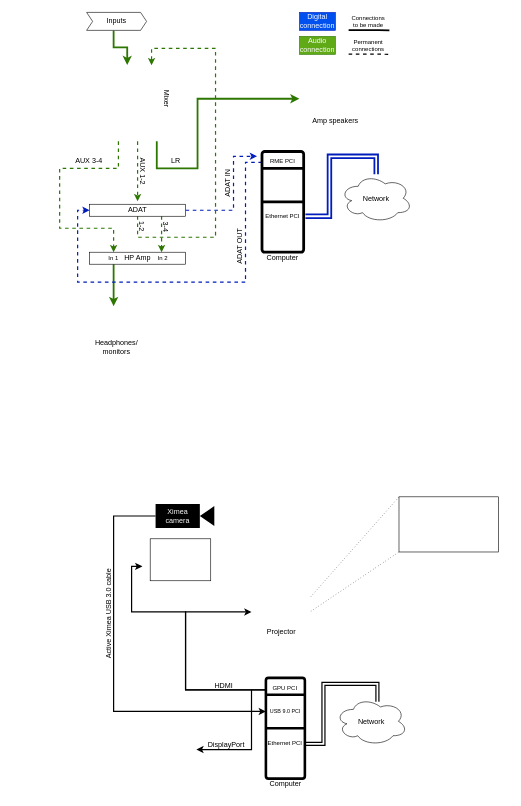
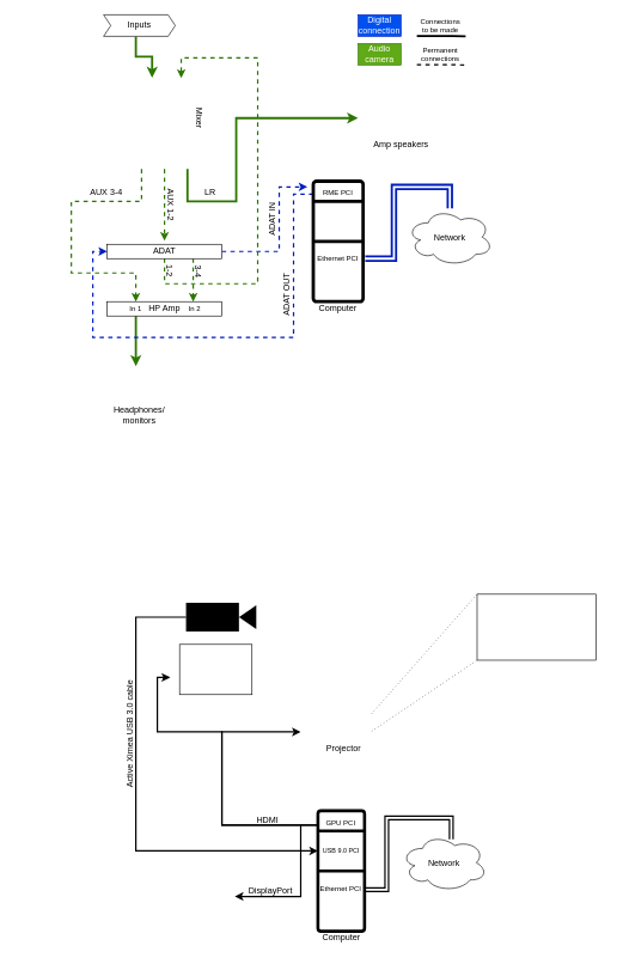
  <mxCell id="0" />
  <mxCell id="1" parent="0" />
  <mxCell id="2" value="" style="endArrow=none;dashed=1;html=1;rounded=0;fontColor=#000000;exitX=1;exitY=0.25;exitDx=0;exitDy=0;entryX=0;entryY=0;entryDx=0;entryDy=0;dashPattern=1 4;" parent="1" source="38" target="51" edge="1"><mxGeometry width="50" height="50" relative="1" as="geometry"><mxPoint x="499" y="975" as="sourcePoint" /><mxPoint x="569" y="870" as="targetPoint" /></mxGeometry></mxCell>
  <mxCell id="3" style="edgeStyle=orthogonalEdgeStyle;rounded=0;orthogonalLoop=1;jettySize=auto;html=1;exitX=0.25;exitY=1;exitDx=0;exitDy=0;entryX=0.25;entryY=0;entryDx=0;entryDy=0;fillColor=#60a917;strokeColor=#2D7600;dashed=1;strokeWidth=2;" parent="1" source="60" target="11" edge="1"><mxGeometry relative="1" as="geometry"><Array as="points"><mxPoint x="197" y="280" /><mxPoint x="99" y="280" /><mxPoint x="99" y="380" /><mxPoint x="189" y="380" /></Array></mxGeometry></mxCell>
  <mxCell id="4" style="edgeStyle=orthogonalEdgeStyle;rounded=0;orthogonalLoop=1;jettySize=auto;html=1;exitX=0.5;exitY=1;exitDx=0;exitDy=0;entryX=0.5;entryY=0;entryDx=0;entryDy=0;fillColor=#60a917;strokeColor=#2D7600;dashed=1;strokeWidth=2;" parent="1" source="60" target="14" edge="1"><mxGeometry relative="1" as="geometry" /></mxCell>
  <mxCell id="5" style="edgeStyle=orthogonalEdgeStyle;rounded=0;orthogonalLoop=1;jettySize=auto;html=1;fillColor=#60a917;strokeColor=#2D7600;exitX=0.75;exitY=1;exitDx=0;exitDy=0;strokeWidth=3;" parent="1" source="60" target="25" edge="1"><mxGeometry relative="1" as="geometry"><Array as="points"><mxPoint x="261" y="280" /><mxPoint x="329" y="280" /><mxPoint x="329" y="164" /></Array></mxGeometry></mxCell>
  <mxCell id="6" style="edgeStyle=orthogonalEdgeStyle;rounded=0;orthogonalLoop=1;jettySize=auto;html=1;exitX=1;exitY=0.5;exitDx=0;exitDy=0;fillColor=#0050ef;strokeColor=#001DBC;dashed=1;strokeWidth=2;" parent="1" source="9" target="73" edge="1"><mxGeometry relative="1" as="geometry"><Array as="points"><mxPoint x="389" y="350" /><mxPoint x="389" y="260" /></Array><mxPoint x="469" y="250" as="targetPoint" /></mxGeometry></mxCell>
  <mxCell id="7" style="edgeStyle=orthogonalEdgeStyle;rounded=0;orthogonalLoop=1;jettySize=auto;html=1;exitX=0.75;exitY=1;exitDx=0;exitDy=0;entryX=0.75;entryY=0;entryDx=0;entryDy=0;fillColor=#60a917;strokeColor=#2D7600;dashed=1;strokeWidth=2;" parent="1" source="9" target="11" edge="1"><mxGeometry relative="1" as="geometry" /></mxCell>
  <mxCell id="8" style="edgeStyle=orthogonalEdgeStyle;rounded=0;orthogonalLoop=1;jettySize=auto;html=1;exitX=0.5;exitY=1;exitDx=0;exitDy=0;fillColor=#60a917;strokeColor=#2D7600;entryX=0.682;entryY=0.01;entryDx=0;entryDy=0;entryPerimeter=0;dashed=1;strokeWidth=2;" parent="1" source="9" target="60" edge="1"><mxGeometry relative="1" as="geometry"><Array as="points"><mxPoint x="229" y="395" /><mxPoint x="359" y="395" /><mxPoint x="359" y="80" /><mxPoint x="252" y="80" /></Array><mxPoint x="229" y="80" as="targetPoint" /></mxGeometry></mxCell>
  <mxCell id="9" value="" style="rounded=0;whiteSpace=wrap;html=1;" parent="1" vertex="1"><mxGeometry x="149" y="340" width="160" height="20" as="geometry" /></mxCell>
  <mxCell id="10" style="edgeStyle=orthogonalEdgeStyle;rounded=0;orthogonalLoop=1;jettySize=auto;html=1;exitX=0.25;exitY=1;exitDx=0;exitDy=0;fillColor=#60a917;strokeColor=#2D7600;strokeWidth=3;" parent="1" source="11" target="26" edge="1"><mxGeometry relative="1" as="geometry" /></mxCell>
  <mxCell id="11" value="" style="rounded=0;whiteSpace=wrap;html=1;" parent="1" vertex="1"><mxGeometry x="149" y="420" width="160" height="20" as="geometry" /></mxCell>
  <mxCell id="12" style="edgeStyle=orthogonalEdgeStyle;rounded=0;orthogonalLoop=1;jettySize=auto;html=1;entryX=0;entryY=0.5;entryDx=0;entryDy=0;fillColor=#0050ef;strokeColor=#001DBC;dashed=1;strokeWidth=2;" parent="1" source="63" target="9" edge="1"><mxGeometry relative="1" as="geometry"><Array as="points"><mxPoint x="409" y="270" /><mxPoint x="409" y="470" /><mxPoint x="129" y="470" /><mxPoint x="129" y="350" /></Array><mxPoint x="459" y="430" as="sourcePoint" /></mxGeometry></mxCell>
  <mxCell id="13" style="edgeStyle=orthogonalEdgeStyle;rounded=0;orthogonalLoop=1;jettySize=auto;html=1;fontColor=#000000;fillColor=#0050ef;strokeColor=#001DBC;shape=link;strokeWidth=3;" parent="1" target="65" edge="1"><mxGeometry relative="1" as="geometry"><mxPoint x="509" y="360" as="sourcePoint" /><Array as="points"><mxPoint x="549" y="360" /><mxPoint x="549" y="260" /><mxPoint x="627" y="260" /></Array></mxGeometry></mxCell>
  <mxCell id="14" value="ADAT" style="text;html=1;strokeColor=none;fillColor=none;align=center;verticalAlign=middle;whiteSpace=wrap;rounded=0;" parent="1" vertex="1"><mxGeometry x="199" y="335" width="60" height="30" as="geometry" /></mxCell>
  <mxCell id="15" value="HP Amp" style="text;html=1;strokeColor=none;fillColor=none;align=center;verticalAlign=middle;whiteSpace=wrap;rounded=0;" parent="1" vertex="1"><mxGeometry x="199" y="415" width="60" height="30" as="geometry" /></mxCell>
  <mxCell id="16" value="Mixer" style="text;html=1;strokeColor=none;fillColor=none;align=center;verticalAlign=middle;whiteSpace=wrap;rounded=0;rotation=90;" parent="1" vertex="1"><mxGeometry x="248" y="149" width="60" height="30" as="geometry" /></mxCell>
  <mxCell id="17" value="AUX 3-4" style="text;html=1;strokeColor=none;fillColor=none;align=center;verticalAlign=middle;whiteSpace=wrap;rounded=0;" parent="1" vertex="1"><mxGeometry x="118" y="252" width="60" height="30" as="geometry" /></mxCell>
  <mxCell id="18" value="AUX 1-2" style="text;html=1;strokeColor=none;fillColor=none;align=center;verticalAlign=middle;whiteSpace=wrap;rounded=0;rotation=90;" parent="1" vertex="1"><mxGeometry x="207" y="270" width="60" height="30" as="geometry" /></mxCell>
  <mxCell id="19" value="3-4" style="text;html=1;strokeColor=none;fillColor=none;align=center;verticalAlign=middle;whiteSpace=wrap;rounded=0;rotation=90;" parent="1" vertex="1"><mxGeometry x="259.5" y="362.5" width="35" height="30" as="geometry" /></mxCell>
  <mxCell id="20" value="1-2" style="text;html=1;strokeColor=none;fillColor=none;align=center;verticalAlign=middle;whiteSpace=wrap;rounded=0;rotation=90;" parent="1" vertex="1"><mxGeometry x="221" y="362" width="30" height="30" as="geometry" /></mxCell>
  <mxCell id="21" value="ADAT OUT" style="text;html=1;strokeColor=none;fillColor=none;align=center;verticalAlign=middle;whiteSpace=wrap;rounded=0;rotation=270;" parent="1" vertex="1"><mxGeometry x="330" y="395" width="140" height="30" as="geometry" /></mxCell>
  <mxCell id="22" value="ADAT IN" style="text;html=1;strokeColor=none;fillColor=none;align=center;verticalAlign=middle;whiteSpace=wrap;rounded=0;rotation=270;" parent="1" vertex="1"><mxGeometry x="339.75" y="290" width="80" height="30" as="geometry" /></mxCell>
  <mxCell id="23" value="Headphones/&lt;br&gt;monitors" style="text;html=1;strokeColor=none;fillColor=none;align=center;verticalAlign=middle;whiteSpace=wrap;rounded=0;" parent="1" vertex="1"><mxGeometry x="169" y="564" width="50" height="30" as="geometry" /></mxCell>
  <mxCell id="24" value="Amp speakers" style="text;html=1;strokeColor=none;fillColor=none;align=center;verticalAlign=middle;whiteSpace=wrap;rounded=0;" parent="1" vertex="1"><mxGeometry x="514" y="186" width="90" height="30" as="geometry" /></mxCell>
  <mxCell id="25" value="" style="shape=image;html=1;verticalAlign=top;verticalLabelPosition=bottom;labelBackgroundColor=#ffffff;imageAspect=0;aspect=fixed;image=https://cdn0.iconfinder.com/data/icons/heroicons-ui/24/icon-speaker-128.png" parent="1" vertex="1"><mxGeometry x="499" y="130" width="68" height="68" as="geometry" /></mxCell>
  <mxCell id="26" value="" style="shape=image;html=1;verticalAlign=top;verticalLabelPosition=bottom;labelBackgroundColor=#ffffff;imageAspect=0;aspect=fixed;image=https://cdn0.iconfinder.com/data/icons/gcons-2/28/headphones3-128.png" parent="1" vertex="1"><mxGeometry x="159" y="510" width="60" height="60" as="geometry" /></mxCell>
  <mxCell id="27" value="LR" style="text;html=1;strokeColor=none;fillColor=none;align=center;verticalAlign=middle;whiteSpace=wrap;rounded=0;" parent="1" vertex="1"><mxGeometry x="278" y="252" width="30" height="30" as="geometry" /></mxCell>
  <mxCell id="28" value="" style="shape=image;html=1;verticalAlign=top;verticalLabelPosition=bottom;labelBackgroundColor=#ffffff;imageAspect=0;aspect=fixed;image=https://cdn0.iconfinder.com/data/icons/heroicons-ui/24/icon-speaker-128.png" parent="1" vertex="1"><mxGeometry x="549" y="130" width="68" height="68" as="geometry" /></mxCell>
  <mxCell id="29" style="edgeStyle=orthogonalEdgeStyle;rounded=0;orthogonalLoop=1;jettySize=auto;html=1;exitX=0;exitY=0;exitDx=45;exitDy=30;exitPerimeter=0;entryX=0.365;entryY=0.006;entryDx=0;entryDy=0;fillColor=#60a917;strokeColor=#2D7600;entryPerimeter=0;strokeWidth=3;" parent="1" source="30" target="60" edge="1"><mxGeometry relative="1" as="geometry" /></mxCell>
  <mxCell id="30" value="" style="html=1;shadow=0;dashed=0;align=center;verticalAlign=middle;shape=mxgraph.arrows2.arrow;dy=0;dx=10;notch=10;" parent="1" vertex="1"><mxGeometry x="144" y="20" width="100" height="30" as="geometry" /></mxCell>
  <mxCell id="31" value="Inputs" style="text;html=1;strokeColor=none;fillColor=none;align=center;verticalAlign=middle;whiteSpace=wrap;rounded=0;" parent="1" vertex="1"><mxGeometry x="164" y="20" width="60" height="30" as="geometry" /></mxCell>
  <mxCell id="32" style="edgeStyle=orthogonalEdgeStyle;rounded=0;orthogonalLoop=1;jettySize=auto;html=1;entryX=1;entryY=0.5;entryDx=0;entryDy=0;fontColor=#FFFFFF;strokeWidth=2;" parent="1" target="39" edge="1"><mxGeometry relative="1" as="geometry"><mxPoint x="419" y="1150" as="sourcePoint" /><Array as="points"><mxPoint x="419" y="1250" /><mxPoint x="327" y="1250" /></Array></mxGeometry></mxCell>
  <mxCell id="33" style="edgeStyle=orthogonalEdgeStyle;rounded=0;orthogonalLoop=1;jettySize=auto;html=1;exitX=0.5;exitY=0;exitDx=0;exitDy=0;entryX=0;entryY=0.5;entryDx=0;entryDy=0;fontColor=#000000;exitPerimeter=0;strokeWidth=2;" parent="1" source="61" target="37" edge="1"><mxGeometry relative="1" as="geometry"><Array as="points"><mxPoint x="462" y="1150" /><mxPoint x="309" y="1150" /><mxPoint x="309" y="1020" /><mxPoint x="219" y="1020" /><mxPoint x="219" y="944" /></Array></mxGeometry></mxCell>
  <mxCell id="34" style="edgeStyle=orthogonalEdgeStyle;rounded=0;orthogonalLoop=1;jettySize=auto;html=1;fontColor=#000000;strokeWidth=2;" parent="1" source="61" edge="1"><mxGeometry relative="1" as="geometry"><mxPoint x="419" y="1020" as="targetPoint" /><Array as="points"><mxPoint x="309" y="1150" /><mxPoint x="309" y="1020" /></Array></mxGeometry></mxCell>
  <mxCell id="35" style="edgeStyle=orthogonalEdgeStyle;rounded=0;orthogonalLoop=1;jettySize=auto;html=1;fontColor=#000000;shape=link;strokeWidth=2;" parent="1" source="61" edge="1"><mxGeometry relative="1" as="geometry"><mxPoint x="629" y="1170" as="targetPoint" /><Array as="points"><mxPoint x="539" y="1240" /><mxPoint x="539" y="1140" /><mxPoint x="629" y="1140" /></Array></mxGeometry></mxCell>
  <mxCell id="36" value="" style="shape=image;html=1;verticalAlign=top;verticalLabelPosition=bottom;labelBackgroundColor=#ffffff;imageAspect=0;aspect=fixed;image=https://cdn4.iconfinder.com/data/icons/essential-app-1/16/presentation-screen-keynote-powerpoint-128.png" parent="1" vertex="1"><mxGeometry x="649" y="800" width="198" height="198" as="geometry" /></mxCell>
  <mxCell id="37" value="" style="shape=image;html=1;verticalAlign=top;verticalLabelPosition=bottom;labelBackgroundColor=#ffffff;imageAspect=0;aspect=fixed;image=https://cdn4.iconfinder.com/data/icons/internet-networking-and-communication-glyph-24/24/Display_screen_lcd_led_monitor_tv-128.png" parent="1" vertex="1"><mxGeometry x="237" y="880" width="128" height="128" as="geometry" /></mxCell>
  <mxCell id="38" value="" style="shape=image;html=1;verticalAlign=top;verticalLabelPosition=bottom;labelBackgroundColor=#ffffff;imageAspect=0;aspect=fixed;image=https://cdn1.iconfinder.com/data/icons/electronics-glyph-24/24/projector_ceremonial_movie_projector_multimedia_video_projector-128.png" parent="1" vertex="1"><mxGeometry x="420" y="970" width="98" height="98" as="geometry" /></mxCell>
  <mxCell id="39" value="" style="shape=image;html=1;verticalAlign=top;verticalLabelPosition=bottom;labelBackgroundColor=#ffffff;imageAspect=0;aspect=fixed;image=https://cdn4.iconfinder.com/data/icons/internet-networking-and-communication-glyph-24/24/Display_screen_lcd_led_monitor_tv-128.png" parent="1" vertex="1"><mxGeometry x="199" y="1185.5" width="128" height="128" as="geometry" /></mxCell>
  <mxCell id="40" style="edgeStyle=orthogonalEdgeStyle;rounded=0;orthogonalLoop=1;jettySize=auto;html=1;exitX=0;exitY=0.5;exitDx=0;exitDy=0;exitPerimeter=0;fontColor=#000000;strokeWidth=2;" parent="1" source="41" target="61" edge="1"><mxGeometry relative="1" as="geometry"><Array as="points"><mxPoint x="189" y="860" /><mxPoint x="189" y="1186" /></Array></mxGeometry></mxCell>
  <mxCell id="41" value="" style="shape=mxgraph.signs.tech.video_camera;html=1;pointerEvents=1;fillColor=#000000;strokeColor=none;verticalLabelPosition=bottom;verticalAlign=top;align=center;" parent="1" vertex="1"><mxGeometry x="259" y="840" width="98" height="40" as="geometry" /></mxCell>
  <mxCell id="42" value="Computer monitor" style="text;html=1;strokeColor=none;fillColor=none;align=center;verticalAlign=middle;whiteSpace=wrap;rounded=0;fontColor=#FFFFFF;" parent="1" vertex="1"><mxGeometry x="248" y="1235.5" width="60" height="30" as="geometry" /></mxCell>
  <mxCell id="43" value="Performer canvas" style="text;html=1;strokeColor=none;fillColor=none;align=center;verticalAlign=middle;whiteSpace=wrap;rounded=0;fontColor=#FFFFFF;" parent="1" vertex="1"><mxGeometry x="718" y="860" width="60" height="30" as="geometry" /></mxCell>
- <mxCell id="44" value="Ximea camera" style="text;html=1;strokeColor=none;fillColor=none;align=center;verticalAlign=middle;whiteSpace=wrap;rounded=0;fontColor=#FFFFFF;" parent="1" vertex="1"><mxGeometry x="266" y="845" width="60" height="30" as="geometry" /></mxCell>
  <mxCell id="45" value="DisplayPort" style="text;html=1;strokeColor=none;fillColor=none;align=center;verticalAlign=middle;whiteSpace=wrap;rounded=0;fontColor=#000000;" parent="1" vertex="1"><mxGeometry x="346.5" y="1225.5" width="60" height="30" as="geometry" /></mxCell>
  <mxCell id="46" value="HDMI" style="text;html=1;strokeColor=none;fillColor=none;align=center;verticalAlign=middle;whiteSpace=wrap;rounded=0;fontColor=#000000;" parent="1" vertex="1"><mxGeometry x="342.75" y="1128" width="60" height="30" as="geometry" /></mxCell>
  <mxCell id="47" value="Active Ximea USB 3.0 cable" style="text;html=1;strokeColor=none;fillColor=none;align=center;verticalAlign=middle;whiteSpace=wrap;rounded=0;fontColor=#000000;rotation=270;" parent="1" vertex="1"><mxGeometry x="20.25" y="1007.75" width="322.5" height="30" as="geometry" /></mxCell>
- <mxCell id="48" value="Projector" style="text;html=1;strokeColor=none;fillColor=none;align=center;verticalAlign=middle;whiteSpace=wrap;rounded=0;fontColor=#000000;" parent="1" vertex="1"><mxGeometry x="439" y="1038" width="60" height="30" as="geometry" /></mxCell>
+ <mxCell id="48" value="Projector" style="text;html=1;strokeColor=none;fillColor=none;align=center;verticalAlign=middle;whiteSpace=wrap;rounded=0;fontColor=#000000;" parent="1" vertex="1"><mxGeometry x="449" y="1028" width="60" height="30" as="geometry" /></mxCell>
  <mxCell id="49" value="" style="shape=image;html=1;verticalAlign=top;verticalLabelPosition=bottom;labelBackgroundColor=#ffffff;imageAspect=0;aspect=fixed;image=https://cdn1.iconfinder.com/data/icons/piano-and-keyboard-set/96/piano_and_friend-20-128.png;fontColor=#000000;" parent="1" vertex="1"><mxGeometry x="389" y="867" width="98" height="98" as="geometry" /></mxCell>
  <mxCell id="50" value="" style="shape=image;html=1;verticalAlign=top;verticalLabelPosition=bottom;labelBackgroundColor=#ffffff;imageAspect=0;aspect=fixed;image=https://cdn2.iconfinder.com/data/icons/analytic-investment-and-balanced-scorecard/512/408_drum_drums_instrument_kit_musical_sound_design_producstion-128.png;fontColor=#000000;" parent="1" vertex="1"><mxGeometry x="463" y="808" width="136" height="136" as="geometry" /></mxCell>
  <mxCell id="51" value="" style="rounded=0;whiteSpace=wrap;html=1;fontColor=#000000;" parent="1" vertex="1"><mxGeometry x="665" y="828" width="166" height="92" as="geometry" /></mxCell>
  <mxCell id="52" value="" style="shape=image;html=1;verticalAlign=top;verticalLabelPosition=bottom;labelBackgroundColor=#ffffff;imageAspect=0;aspect=fixed;image=https://cdn1.iconfinder.com/data/icons/brazil-outline-1/64/24.Brazil_carnival_guitar_music_-128.png;fontColor=#000000;" parent="1" vertex="1"><mxGeometry x="679" y="853.5" width="53" height="53" as="geometry" /></mxCell>
  <mxCell id="53" value="" style="shape=image;html=1;verticalAlign=top;verticalLabelPosition=bottom;labelBackgroundColor=#ffffff;imageAspect=0;aspect=fixed;image=https://cdn1.iconfinder.com/data/icons/piano-and-keyboard-set/96/piano_and_friend-11-128.png;fontColor=#000000;" parent="1" vertex="1"><mxGeometry x="728" y="830" width="100" height="100" as="geometry" /></mxCell>
  <mxCell id="54" value="" style="endArrow=none;dashed=1;html=1;rounded=0;fontColor=#000000;exitX=1;exitY=0.5;exitDx=0;exitDy=0;entryX=0;entryY=1;entryDx=0;entryDy=0;dashPattern=1 4;" parent="1" source="38" target="51" edge="1"><mxGeometry width="50" height="50" relative="1" as="geometry"><mxPoint x="559" y="1120" as="sourcePoint" /><mxPoint x="609" y="1070" as="targetPoint" /></mxGeometry></mxCell>
  <mxCell id="55" value="" style="rounded=0;whiteSpace=wrap;html=1;fontColor=#000000;" parent="1" vertex="1"><mxGeometry x="250" y="898" width="101" height="70" as="geometry" /></mxCell>
  <mxCell id="56" value="" style="shape=image;html=1;verticalAlign=top;verticalLabelPosition=bottom;labelBackgroundColor=#ffffff;imageAspect=0;aspect=fixed;image=https://cdn1.iconfinder.com/data/icons/brazil-outline-1/64/24.Brazil_carnival_guitar_music_-128.png;fontColor=#000000;" parent="1" vertex="1"><mxGeometry x="259" y="917.25" width="31.5" height="31.5" as="geometry" /></mxCell>
  <mxCell id="57" value="" style="shape=image;html=1;verticalAlign=top;verticalLabelPosition=bottom;labelBackgroundColor=#ffffff;imageAspect=0;aspect=fixed;image=https://cdn1.iconfinder.com/data/icons/piano-and-keyboard-set/96/piano_and_friend-11-128.png;fontColor=#000000;" parent="1" vertex="1"><mxGeometry x="290.5" y="905" width="56" height="56" as="geometry" /></mxCell>
  <mxCell id="58" value="Digital connection" style="text;html=1;strokeColor=#001DBC;fillColor=#0050ef;align=center;verticalAlign=middle;whiteSpace=wrap;rounded=0;fontColor=#ffffff;" parent="1" vertex="1"><mxGeometry x="499" y="20" width="60" height="30" as="geometry" /></mxCell>
- <mxCell id="59" value="Audio connection" style="text;html=1;strokeColor=#2D7600;fillColor=#60a917;align=center;verticalAlign=middle;whiteSpace=wrap;rounded=0;fontColor=#ffffff;" parent="1" vertex="1"><mxGeometry x="499" y="60" width="60" height="30" as="geometry" /></mxCell>
+ <mxCell id="59" value="Audio camera" style="text;html=1;strokeColor=#2D7600;fillColor=#60a917;align=center;verticalAlign=middle;whiteSpace=wrap;rounded=0;fontColor=#ffffff;" parent="1" vertex="1"><mxGeometry x="499" y="60" width="60" height="30" as="geometry" /></mxCell>
  <mxCell id="60" value="" style="shape=image;html=1;verticalAlign=top;verticalLabelPosition=bottom;labelBackgroundColor=#ffffff;imageAspect=0;aspect=fixed;image=https://cdn2.iconfinder.com/data/icons/analytic-investment-and-balanced-scorecard/512/413_Audio_control_mix_mixer_studio_sound_design_producstion-128.png;fontColor=#000000;" parent="1" vertex="1"><mxGeometry x="165" y="107" width="128" height="128" as="geometry" /></mxCell>
  <mxCell id="61" value="" style="fontColor=#0066CC;verticalAlign=top;verticalLabelPosition=bottom;labelPosition=center;align=center;html=1;outlineConnect=0;fillColor=#FFFFFF;strokeColor=#000000;gradientColor=none;gradientDirection=north;strokeWidth=2;shape=mxgraph.networks.desktop_pc;" parent="1" vertex="1"><mxGeometry x="443" y="1130" width="65" height="168" as="geometry" /></mxCell>
  <mxCell id="62" value="Computer" style="text;html=1;strokeColor=none;fillColor=none;align=center;verticalAlign=middle;whiteSpace=wrap;rounded=0;" parent="1" vertex="1"><mxGeometry x="446" y="1292" width="60" height="30" as="geometry" /></mxCell>
  <mxCell id="63" value="" style="fontColor=#0066CC;verticalAlign=top;verticalLabelPosition=bottom;labelPosition=center;align=center;html=1;outlineConnect=0;fillColor=#FFFFFF;strokeColor=#000000;gradientColor=none;gradientDirection=north;strokeWidth=2;shape=mxgraph.networks.desktop_pc;" parent="1" vertex="1"><mxGeometry x="436.5" y="252" width="69.5" height="168" as="geometry" /></mxCell>
  <mxCell id="64" value="Computer" style="text;html=1;strokeColor=none;fillColor=none;align=center;verticalAlign=middle;whiteSpace=wrap;rounded=0;" parent="1" vertex="1"><mxGeometry x="441.25" y="415" width="60" height="30" as="geometry" /></mxCell>
  <mxCell id="65" value="" style="ellipse;shape=cloud;whiteSpace=wrap;html=1;fontColor=#000000;strokeColor=#000000;fillColor=#FFFFFF;" parent="1" vertex="1"><mxGeometry x="567" y="290" width="120" height="80" as="geometry" /></mxCell>
  <mxCell id="66" value="Network" style="text;html=1;strokeColor=none;fillColor=none;align=center;verticalAlign=middle;whiteSpace=wrap;rounded=0;" parent="1" vertex="1"><mxGeometry x="597" y="316" width="60" height="30" as="geometry" /></mxCell>
  <mxCell id="67" value="" style="ellipse;shape=cloud;whiteSpace=wrap;html=1;fontColor=#000000;strokeColor=#000000;fillColor=#FFFFFF;" parent="1" vertex="1"><mxGeometry x="559" y="1162.5" width="120" height="80" as="geometry" /></mxCell>
  <mxCell id="68" value="Network" style="text;html=1;strokeColor=none;fillColor=none;align=center;verticalAlign=middle;whiteSpace=wrap;rounded=0;" parent="1" vertex="1"><mxGeometry x="589" y="1188.5" width="60" height="30" as="geometry" /></mxCell>
  <mxCell id="69" value="USB 9.0 PCI" style="text;html=1;strokeColor=none;fillColor=none;align=center;verticalAlign=middle;whiteSpace=wrap;rounded=0;fontColor=#000000;fontSize=9;" parent="1" vertex="1"><mxGeometry x="428" y="1170.5" width="95" height="30" as="geometry" /></mxCell>
  <mxCell id="70" value="GPU PCI" style="text;html=1;strokeColor=none;fillColor=none;align=center;verticalAlign=middle;whiteSpace=wrap;rounded=0;fontColor=#000000;fontSize=10;" parent="1" vertex="1"><mxGeometry x="444.5" y="1133.5" width="60" height="26.5" as="geometry" /></mxCell>
  <mxCell id="71" value="Ethernet PCI" style="text;html=1;strokeColor=none;fillColor=none;align=center;verticalAlign=middle;whiteSpace=wrap;rounded=0;fontColor=#000000;fontSize=10;" parent="1" vertex="1"><mxGeometry x="431.5" y="1224" width="86" height="30" as="geometry" /></mxCell>
  <mxCell id="72" value="Ethernet PCI" style="text;html=1;strokeColor=none;fillColor=none;align=center;verticalAlign=middle;whiteSpace=wrap;rounded=0;fontColor=#000000;fontSize=10;" parent="1" vertex="1"><mxGeometry x="428.25" y="344" width="86" height="30" as="geometry" /></mxCell>
  <mxCell id="73" value="RME PCI" style="text;html=1;strokeColor=none;fillColor=none;align=center;verticalAlign=middle;whiteSpace=wrap;rounded=0;fontColor=#000000;fontSize=10;" parent="1" vertex="1"><mxGeometry x="428.25" y="252" width="86" height="30" as="geometry" /></mxCell>
  <mxCell id="74" value="In 1" style="text;html=1;strokeColor=none;fillColor=none;align=center;verticalAlign=middle;whiteSpace=wrap;rounded=0;fontSize=10;" parent="1" vertex="1"><mxGeometry x="159" y="414" width="60" height="30" as="geometry" /></mxCell>
  <mxCell id="75" value="In 2" style="text;html=1;strokeColor=none;fillColor=none;align=center;verticalAlign=middle;whiteSpace=wrap;rounded=0;fontSize=10;" parent="1" vertex="1"><mxGeometry x="241" y="414" width="60" height="30" as="geometry" /></mxCell>
  <mxCell id="76" style="edgeStyle=orthogonalEdgeStyle;rounded=0;orthogonalLoop=1;jettySize=auto;html=1;exitX=0.5;exitY=1;exitDx=0;exitDy=0;fillColor=#60a917;strokeColor=#000000;dashed=1;endArrow=none;endFill=0;strokeWidth=2;" edge="1" parent="1"><mxGeometry relative="1" as="geometry"><mxPoint x="580.97" y="89.52" as="sourcePoint" /><mxPoint x="649" y="90" as="targetPoint" /><Array as="points"><mxPoint x="630.97" y="89.52" /></Array></mxGeometry></mxCell>
  <mxCell id="77" value="Permanent connections" style="text;html=1;strokeColor=none;fillColor=none;align=center;verticalAlign=middle;whiteSpace=wrap;rounded=0;fontColor=#000000;fontSize=10;" vertex="1" parent="1"><mxGeometry x="571" y="60" width="86" height="30" as="geometry" /></mxCell>
  <mxCell id="78" style="edgeStyle=orthogonalEdgeStyle;rounded=0;orthogonalLoop=1;jettySize=auto;html=1;exitX=0.5;exitY=1;exitDx=0;exitDy=0;fillColor=#60a917;strokeColor=#000000;endArrow=none;endFill=0;strokeWidth=3;" edge="1" parent="1"><mxGeometry relative="1" as="geometry"><mxPoint x="580.97" y="49.52" as="sourcePoint" /><mxPoint x="649" y="50" as="targetPoint" /><Array as="points"><mxPoint x="630.97" y="49.52" /></Array></mxGeometry></mxCell>
  <mxCell id="79" value="Connections&lt;br&gt;to be made" style="text;html=1;strokeColor=none;fillColor=none;align=center;verticalAlign=middle;whiteSpace=wrap;rounded=0;fontColor=#000000;fontSize=10;" vertex="1" parent="1"><mxGeometry x="571" y="20" width="86" height="30" as="geometry" /></mxCell>
